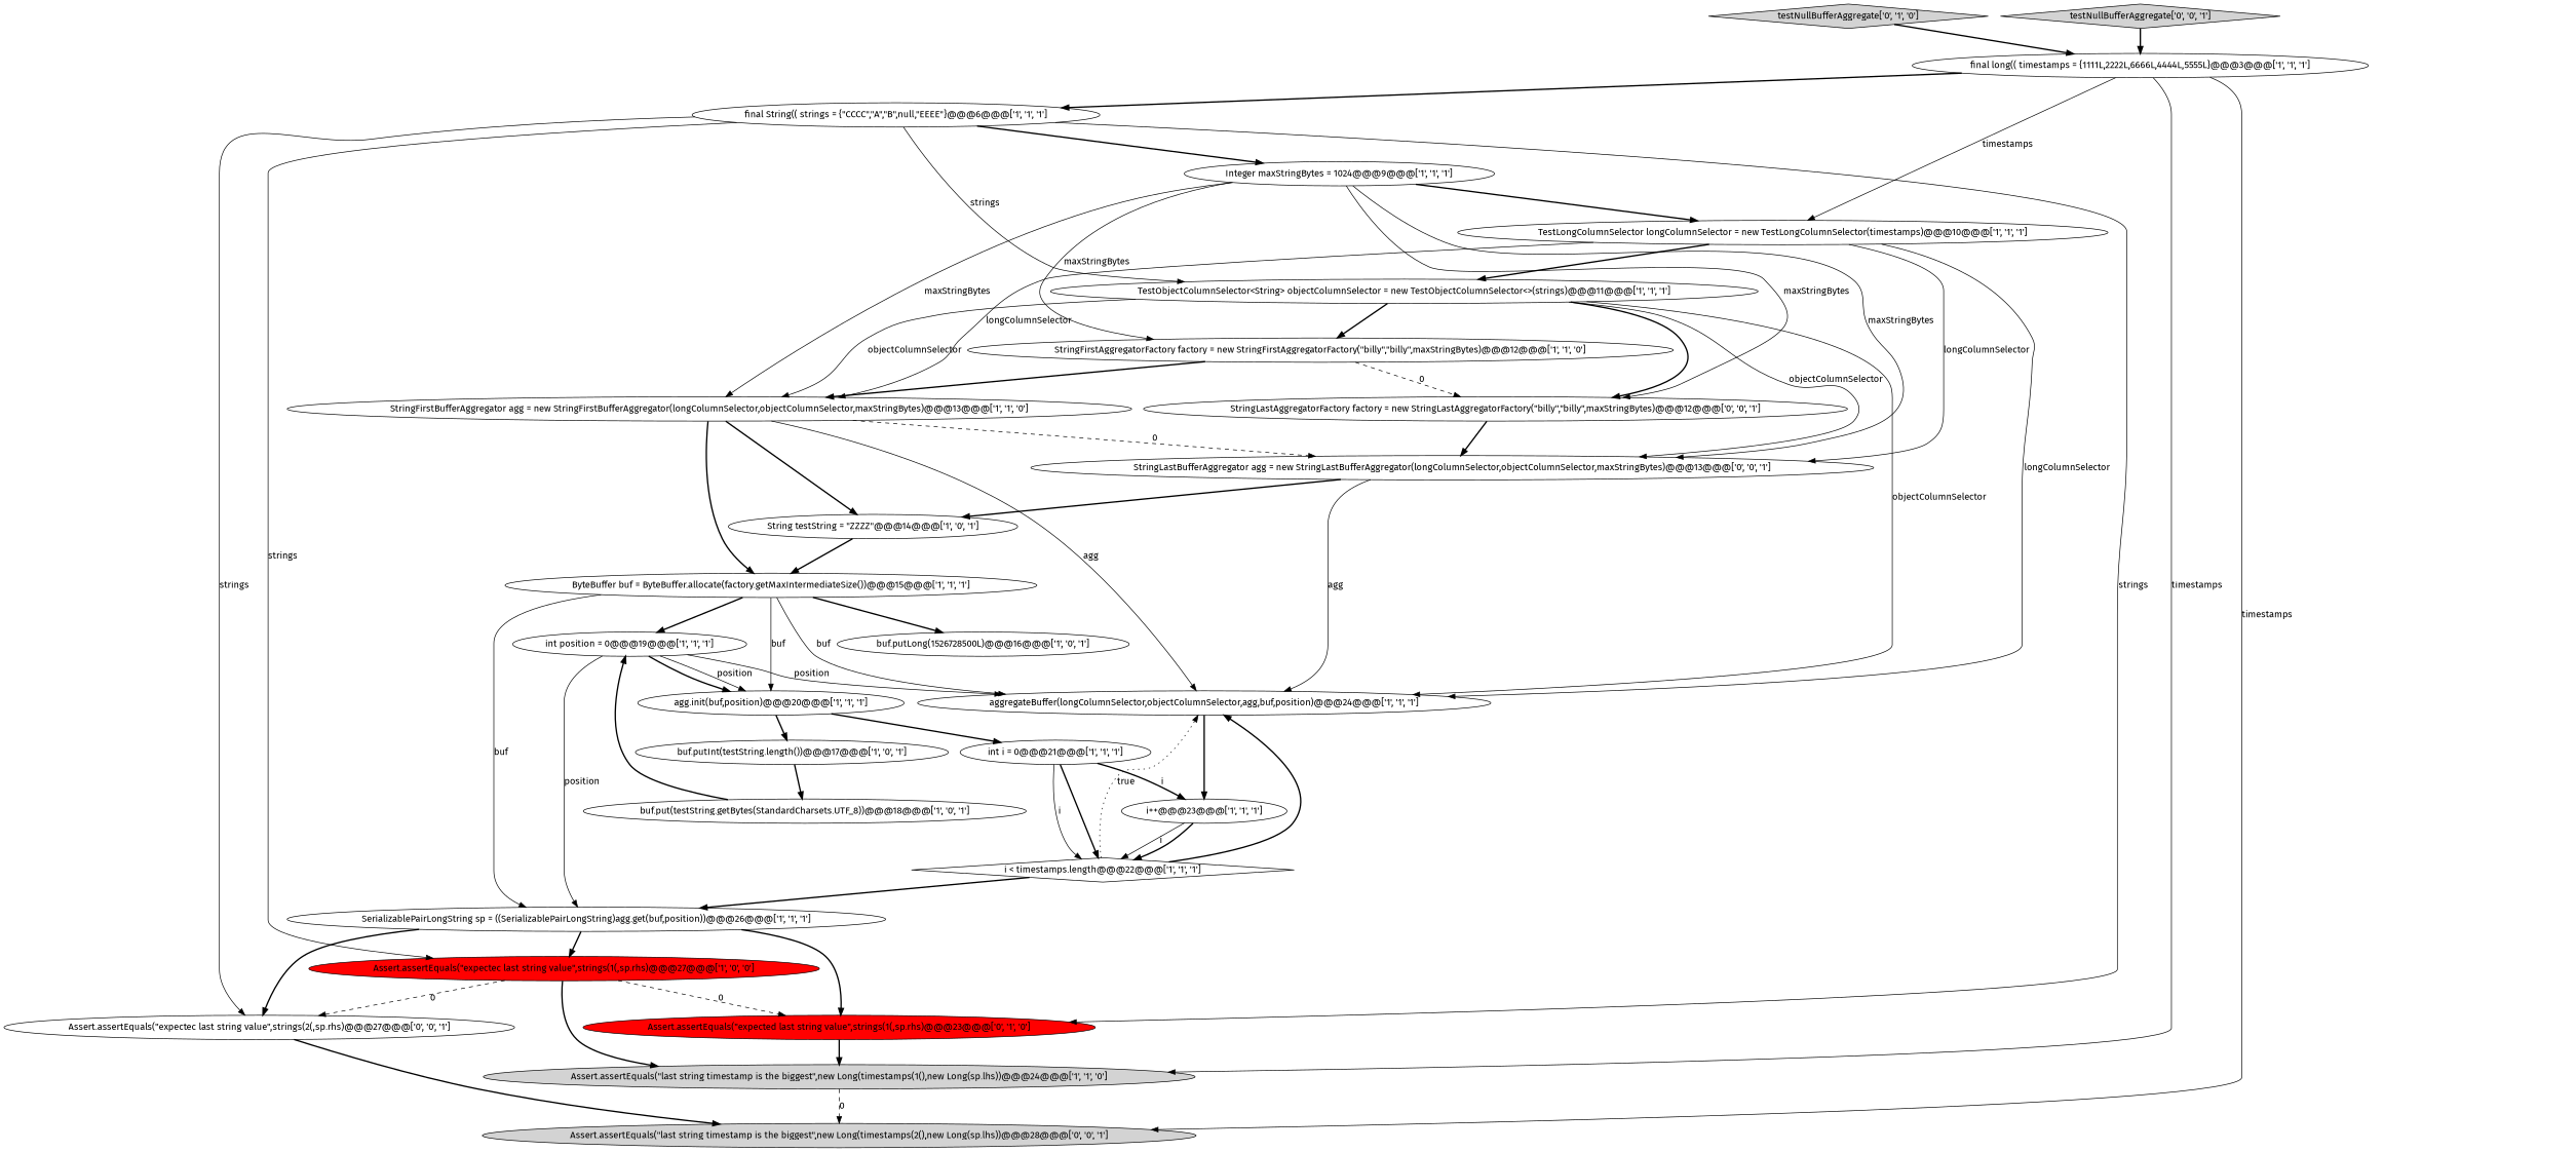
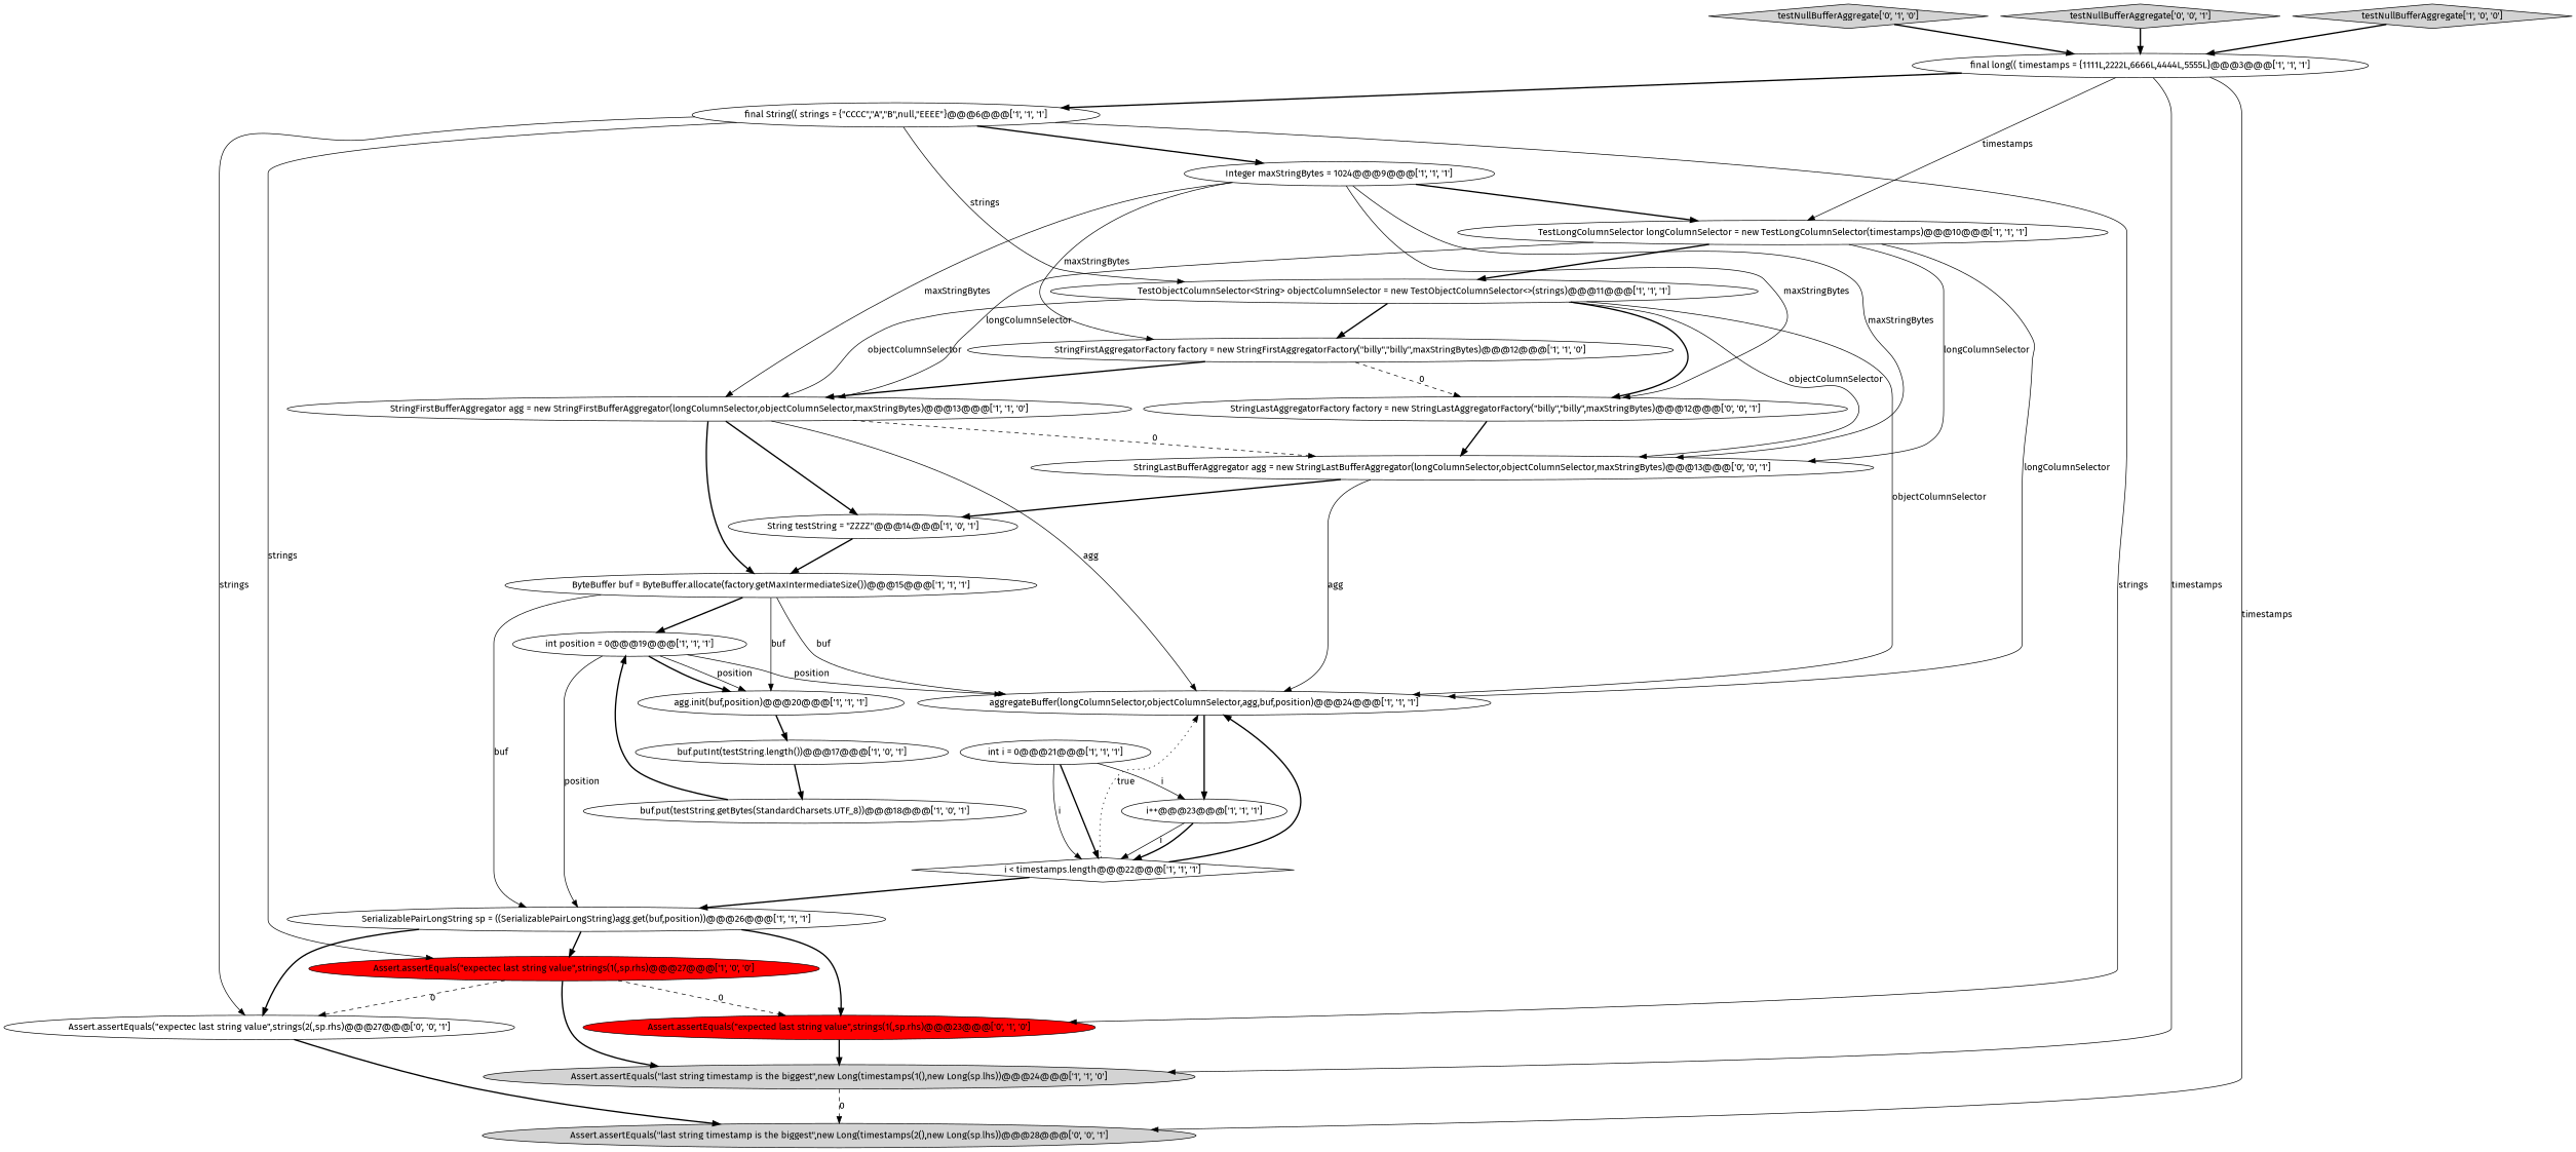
  digraph {
    fontname="Fira Sans"
    node [fillcolor=white fontname="Fira Sans" shape=ellipse style=filled]
    edge [fontname="Fira Sans" style=bold]
    n1 [fillcolor=red label="Assert.assertEquals(\"expected last string value\",strings(1(,sp.rhs)@@@23@@@['0', '1', '0']"]
    n2 [fillcolor=lightgray label="Assert.assertEquals(\"last string timestamp is the biggest\",new Long(timestamps(1(),new Long(sp.lhs))@@@24@@@['1', '1', '0']"]
    n3 [fillcolor=lightgray label="Assert.assertEquals(\"last string timestamp is the biggest\",new Long(timestamps(2(),new Long(sp.lhs))@@@28@@@['0', '0', '1']"]
    n4 [label="buf.putInt(testString.length())@@@17@@@['1', '0', '1']"]
    n5 [label="buf.put(testString.getBytes(StandardCharsets.UTF_8))@@@18@@@['1', '0', '1']"]
    n6 [label="int position = 0@@@19@@@['1', '1', '1']"]
    n7 [label="SerializablePairLongString sp = ((SerializablePairLongString)agg.get(buf,position))@@@26@@@['1', '1', '1']"]
    n8 [label="aggregateBuffer(longColumnSelector,objectColumnSelector,agg,buf,position)@@@24@@@['1', '1', '1']"]
    n9 [label="agg.init(buf,position)@@@20@@@['1', '1', '1']"]
    n10 [label="Assert.assertEquals(\"expectec last string value\",strings(2(,sp.rhs)@@@27@@@['0', '0', '1']"]
    n11 [fillcolor=red label="Assert.assertEquals(\"expectec last string value\",strings(1(,sp.rhs)@@@27@@@['1', '0', '0']"]
    n12 [label="i++@@@23@@@['1', '1', '1']"]
    n13 [label="int i = 0@@@21@@@['1', '1', '1']"]
    n14 [label="i < timestamps.length@@@22@@@['1', '1', '1']" shape=diamond]
    n15 [label="final String(( strings = {\"CCCC\",\"A\",\"B\",null,\"EEEE\"}@@@6@@@['1', '1', '1']"]
    n16 [label="Integer maxStringBytes = 1024@@@9@@@['1', '1', '1']"]
    n17 [label="TestObjectColumnSelector<String> objectColumnSelector = new TestObjectColumnSelector<>(strings)@@@11@@@['1', '1', '1']"]
    n18 [label="TestLongColumnSelector longColumnSelector = new TestLongColumnSelector(timestamps)@@@10@@@['1', '1', '1']"]
    n19 [label="StringFirstBufferAggregator agg = new StringFirstBufferAggregator(longColumnSelector,objectColumnSelector,maxStringBytes)@@@13@@@['1', '1', '0']"]
    n20 [label="StringLastBufferAggregator agg = new StringLastBufferAggregator(longColumnSelector,objectColumnSelector,maxStringBytes)@@@13@@@['0', '0', '1']"]
    n21 [label="StringLastAggregatorFactory factory = new StringLastAggregatorFactory(\"billy\",\"billy\",maxStringBytes)@@@12@@@['0', '0', '1']"]
    n22 [label="StringFirstAggregatorFactory factory = new StringFirstAggregatorFactory(\"billy\",\"billy\",maxStringBytes)@@@12@@@['1', '1', '0']"]
    n23 [label="final long(( timestamps = {1111L,2222L,6666L,4444L,5555L}@@@3@@@['1', '1', '1']"]
    n24 [label="String testString = \"ZZZZ\"@@@14@@@['1', '0', '1']"]
    n25 [label="ByteBuffer buf = ByteBuffer.allocate(factory.getMaxIntermediateSize())@@@15@@@['1', '1', '1']"]
-   n26 [label="buf.putLong(1526728500L)@@@16@@@['1', '0', '1']"]
    n27 [fillcolor=lightgray label="testNullBufferAggregate['0', '1', '0']" shape=diamond]
    n28 [fillcolor=lightgray label="testNullBufferAggregate['0', '0', '1']" shape=diamond]
+   n29 [fillcolor=lightgray label="testNullBufferAggregate['1', '0', '0']" shape=diamond]
    n1 -> n2
    n2 -> n3 [label=0 style=dashed]
    n4 -> n5
    n5 -> n6
    n6 -> n7 [label=position style=solid]
    n6 -> n8 [label=position style=solid]
    n6 -> n9
    n6 -> n9 [label=position style=solid]
    n7 -> n1
    n7 -> n10
    n7 -> n11
    n8 -> n12
    n9 -> n4
-   n9 -> n13
    n10 -> n3
    n11 -> n1 [label=0 style=dashed]
    n11 -> n2
    n11 -> n10 [label=0 style=dashed]
    n12 -> n14 [label=i style=solid]
    n12 -> n14
-   n13 -> n12 [label=i]
+   n13 -> n12 [label=i style=solid]
    n13 -> n14 [label=i style=solid]
    n13 -> n14
    n14 -> n7
    n14 -> n8 [label=true style=dotted]
    n14 -> n8
    n15 -> n1 [label=strings style=solid]
    n15 -> n10 [label=strings style=solid]
    n15 -> n11 [label=strings style=solid]
    n15 -> n16
    n15 -> n17 [label=strings style=solid]
    n16 -> n18
    n16 -> n19 [label=maxStringBytes style=solid]
    n16 -> n20 [label=maxStringBytes style=solid]
    n16 -> n21 [label=maxStringBytes style=solid]
    n16 -> n22 [label=maxStringBytes style=solid]
    n17 -> n8 [label=objectColumnSelector style=solid]
    n17 -> n19 [label=objectColumnSelector style=solid]
    n17 -> n20 [label=objectColumnSelector style=solid]
    n17 -> n21
    n17 -> n22
    n18 -> n8 [label=longColumnSelector style=solid]
    n18 -> n17
    n18 -> n19 [label=longColumnSelector style=solid]
    n18 -> n20 [label=longColumnSelector style=solid]
    n19 -> n8 [label=agg style=solid]
    n19 -> n20 [label=0 style=dashed]
    n19 -> n24
    n19 -> n25
    n20 -> n8 [label=agg style=solid]
    n20 -> n24
    n21 -> n20
    n22 -> n19
    n22 -> n21 [label=0 style=dashed]
    n23 -> n2 [label=timestamps style=solid]
    n23 -> n3 [label=timestamps style=solid]
    n23 -> n15
    n23 -> n18 [label=timestamps style=solid]
    n24 -> n25
    n25 -> n6
    n25 -> n7 [label=buf style=solid]
    n25 -> n8 [label=buf style=solid]
    n25 -> n9 [label=buf style=solid]
-   n25 -> n26
    n27 -> n23
    n28 -> n23
+   n29 -> n23
  }
